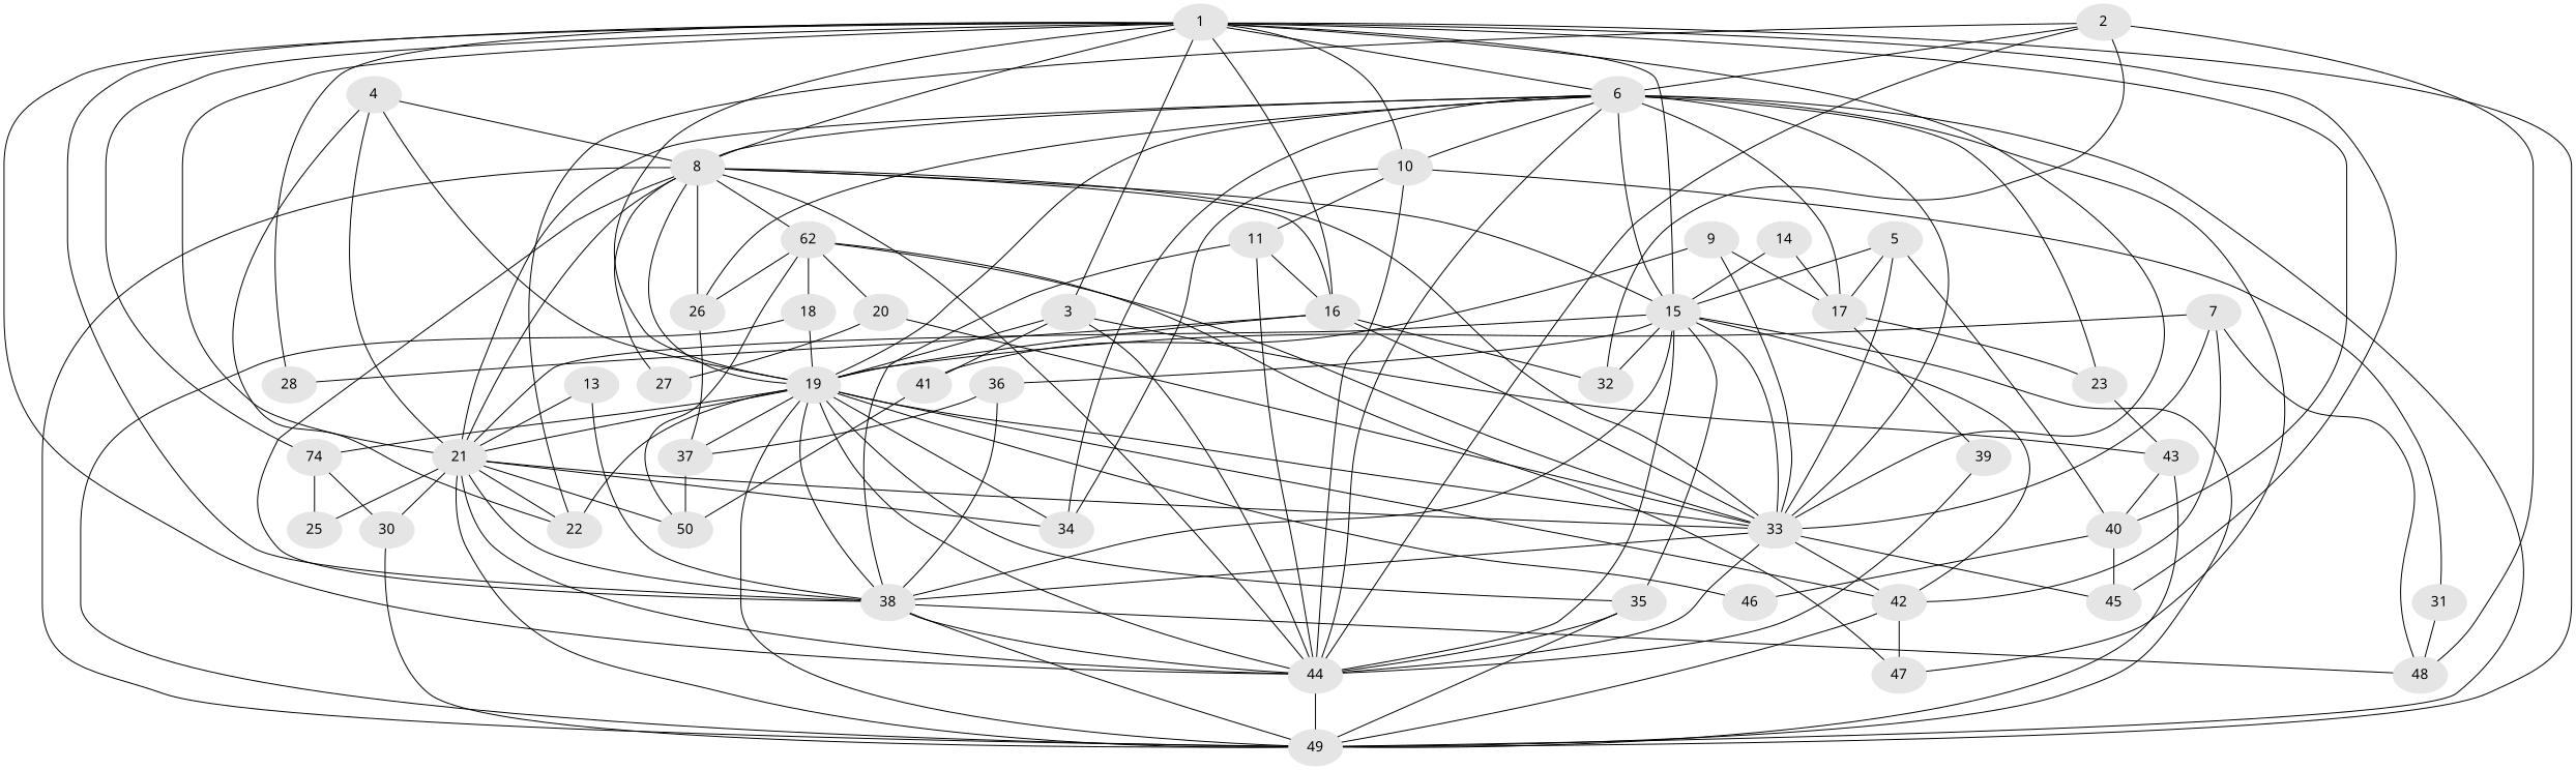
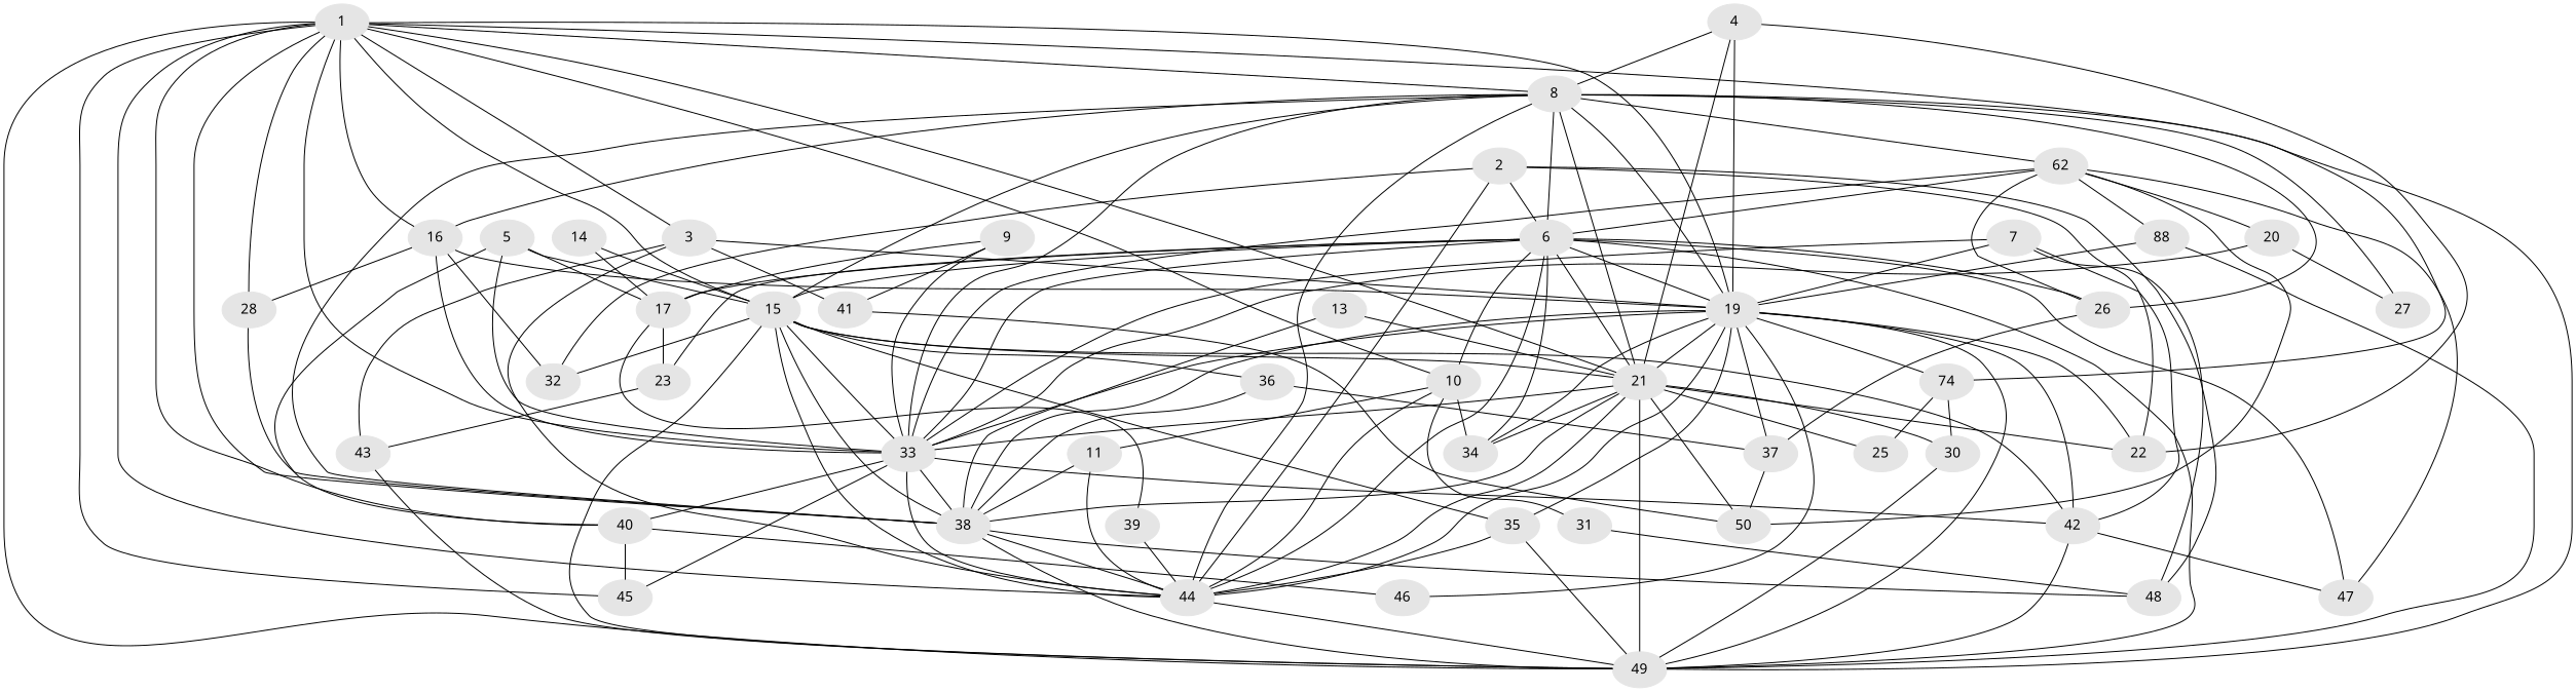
  graph {
    fontname="Noto Sans"
    node [color=gray90 fontname="Noto Sans" style=filled]
    edge [fontname="Noto Sans" weight=1.0]
    1
    3
    6
    8
    10
    15
    16
    19
    21
    n10 [label=74]
    28
    33
    38
    40
    44
    45
    49
    41
    43
    17
    23
    26
    47
    34
    n25 [label=62]
    27
    11
    31
    32
    42
    35
    36
    22
    37
    46
    50
    25
    30
    48
    2
    39
    4
    5
    7
-   18
+   18 [label=88]
    20
    9
    13
    14
    1 -- 3
-   1 -- 6
+   n25 -- 6
    1 -- 8
    1 -- 10
    1 -- 15
    1 -- 16
    1 -- 19
    1 -- 21
    1 -- n10
    1 -- 28
    1 -- 33
    1 -- 38
    1 -- 40
    1 -- 44
    1 -- 45
    1 -- 49
    3 -- 19
    3 -- 44
    3 -- 41
    3 -- 43
    6 -- 8
    6 -- 10
    6 -- 15
    6 -- 19
    6 -- 21
    6 -- 33 [weight=3.0]
    6 -- 44
    6 -- 49 [weight=2.0]
    6 -- 17
    6 -- 23
    6 -- 26
    6 -- 47
    6 -- 34 [weight=2.0]
    8 -- 15
    8 -- 16
    8 -- 19
    8 -- 21
    8 -- 33
    8 -- 38 [weight=2.0]
    8 -- 44 [weight=2.0]
    8 -- 49
    8 -- 26 [weight=2.0]
    8 -- n25
    8 -- 27
    10 -- 44
    10 -- 34
    10 -- 11
    10 -- 31
    15 -- 21 [weight=2.0]
    15 -- 33
    15 -- 38 [weight=2.0]
    15 -- 44
    15 -- 49
    15 -- 32
    15 -- 42
    15 -- 35
    15 -- 36
    16 -- 19
    16 -- 28
    16 -- 33
    16 -- 32
    19 -- 21 [weight=2.0]
    19 -- n10
    19 -- 33
    19 -- 38
    19 -- 44
    19 -- 49
    19 -- 34
    19 -- 42
    19 -- 35
    19 -- 22
    19 -- 37
    19 -- 46
    21 -- 33 [weight=4.0]
    21 -- 38
    21 -- 44
    21 -- 49 [weight=2.0]
    21 -- 34
    21 -- 22
    21 -- 50
    21 -- 25
    21 -- 30
    n10 -- 25
    n10 -- 30
+   28 -- 38
    33 -- 38 [weight=2.0]
-   43 -- 40
+   33 -- 40
    33 -- 44
    33 -- 45
    33 -- 42
    38 -- 44
    38 -- 49
    38 -- 48
    40 -- 45
    40 -- 46
    44 -- 49
    41 -- 50
    43 -- 49
    17 -- 23
    17 -- 39
    23 -- 43
    26 -- 37
    n25 -- 33
    n25 -- 26
    n25 -- 47
    n25 -- 50
    n25 -- 18
    n25 -- 20
-   11 -- 16
    11 -- 38
    11 -- 44
    31 -- 48
    42 -- 49
    42 -- 47
    35 -- 44
    35 -- 49
    36 -- 38
    36 -- 37
    37 -- 50
    30 -- 49
    2 -- 6
    2 -- 44
    2 -- 32
    2 -- 22
    2 -- 48
    39 -- 44
    4 -- 8
    4 -- 19
    4 -- 21
    4 -- 22
    5 -- 15
    5 -- 33
    5 -- 40
    5 -- 17
    7 -- 19
    7 -- 33
    7 -- 42
    7 -- 48
    18 -- 19
    18 -- 49
    20 -- 33
    20 -- 27
    9 -- 33
    9 -- 41
    9 -- 17
    13 -- 21
    13 -- 38
    14 -- 15
    14 -- 17
  }
